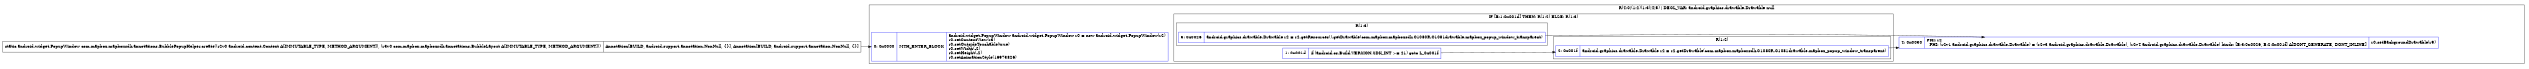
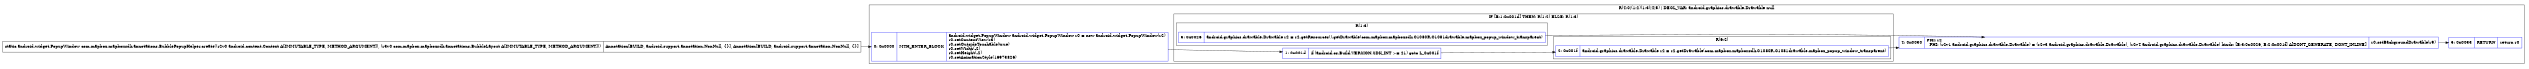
  digraph {
    rankdir=LR
    node [color=blue shape=record]
    n1 [label="{2\:\ 0x001f|android.graphics.drawable.Drawable r2 = r2.getDrawable(com.mapbox.mapboxsdk.C1080R.C1081drawable.mapbox_popup_window_transparent)\l}"]
    n2 [label="{3\:\ 0x0026|android.graphics.drawable.Drawable r2 = r2.getResources().getDrawable(com.mapbox.mapboxsdk.C1080R.C1081drawable.mapbox_popup_window_transparent)\l}"]
    n3 [label="{1\:\ 0x001d|if (android.os.Build.VERSION.SDK_INT \>= 21) goto L_0x001f\l}"]
    n4 [label="{0\:\ 0x0000|MTH_ENTER_BLOCK\l|android.widget.PopupWindow android.widget.PopupWindow r0 = new android.widget.PopupWindow(r2)\lr0.setContentView(r3)\lr0.setOutsideTouchable(true)\lr0.setWidth(\-2)\lr0.setHeight(\-2)\lr0.setAnimationStyle(16973826)\l}"]
    n5 [label="{4\:\ 0x0030|PHI: r2 \l  PHI: (r2v1 android.graphics.drawable.Drawable) = (r2v3 android.graphics.drawable.Drawable), (r2v4 android.graphics.drawable.Drawable) binds: [B:3:0x0026, B:2:0x001f] A[DONT_GENERATE, DONT_INLINE]\l|r0.setBackgroundDrawable(r9)\l}"]
+   n6 [label="{5\:\ 0x0033|RETURN\l|return r0\l}"]
    n7 [label="{static android.widget.PopupWindow com.mapbox.mapboxsdk.annotations.BubblePopupHelper.create((r2v0 android.content.Context A[IMMUTABLE_TYPE, METHOD_ARGUMENT]), (r3v0 com.mapbox.mapboxsdk.annotations.BubbleLayout A[IMMUTABLE_TYPE, METHOD_ARGUMENT]))  | Annotation[BUILD, android.support.annotation.NonNull, \{\}], Annotation[BUILD, android.support.annotation.NonNull, \{\}]\l}" color=""]
    subgraph cluster_1 {
      label="R(4:0|(1:2)(1:3)|4|5) | DECL_VAR: android.graphics.drawable.Drawable null\l"
      n4
      n5
+     n6
      subgraph cluster_2 {
        label="IF [B:1:0x001d] THEN: R(1:2) ELSE: R(1:3)"
        n3
        subgraph cluster_3 {
-         label="R(1:2)"
+         label="R(6:2)"
          n1
        }
        subgraph cluster_4 {
          label="R(1:3)"
          n2
        }
      }
    }
    n1 -> n5
    n2 -> n5
    n3 -> n1
+   n4 -> n3
+   n5 -> n6
    n7 -> n4
  }
